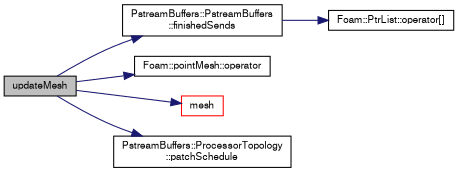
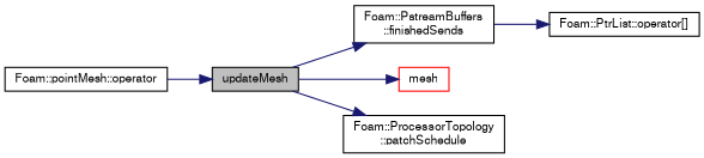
  digraph {
    rankdir=LR
    node [color=black fontname=FreeSans fontsize=10 shape=record]
    edge [color=midnightblue fontname=FreeSans fontsize=10 labelfontname=FreeSans labelfontsize=10 style=solid]
    n1 [fillcolor=grey75 fontcolor=black height=0.2 label=updateMesh style=filled width=0.4]
-   n2 [height=0.2 label="PstreamBuffers::PstreamBuffers\l::finishedSends" width=0.4]
+   n2 [height=0.2 label="Foam::PstreamBuffers\l::finishedSends" width=0.4]
    n3 [height=0.2 label="Foam::pointMesh::operator" width=0.4]
    n4 [color=red height=0.2 label=mesh width=0.4]
-   n5 [height=0.2 label="PstreamBuffers::ProcessorTopology\l::patchSchedule" width=0.4]
+   n5 [height=0.2 label="Foam::ProcessorTopology\l::patchSchedule" width=0.4]
    n6 [height=0.2 label="Foam::PtrList::operator[]" width=0.4]
    n1 -> n2
-   n1 -> n3
+   n3 -> n1
    n1 -> n4
    n1 -> n5
    n2 -> n6
  }
